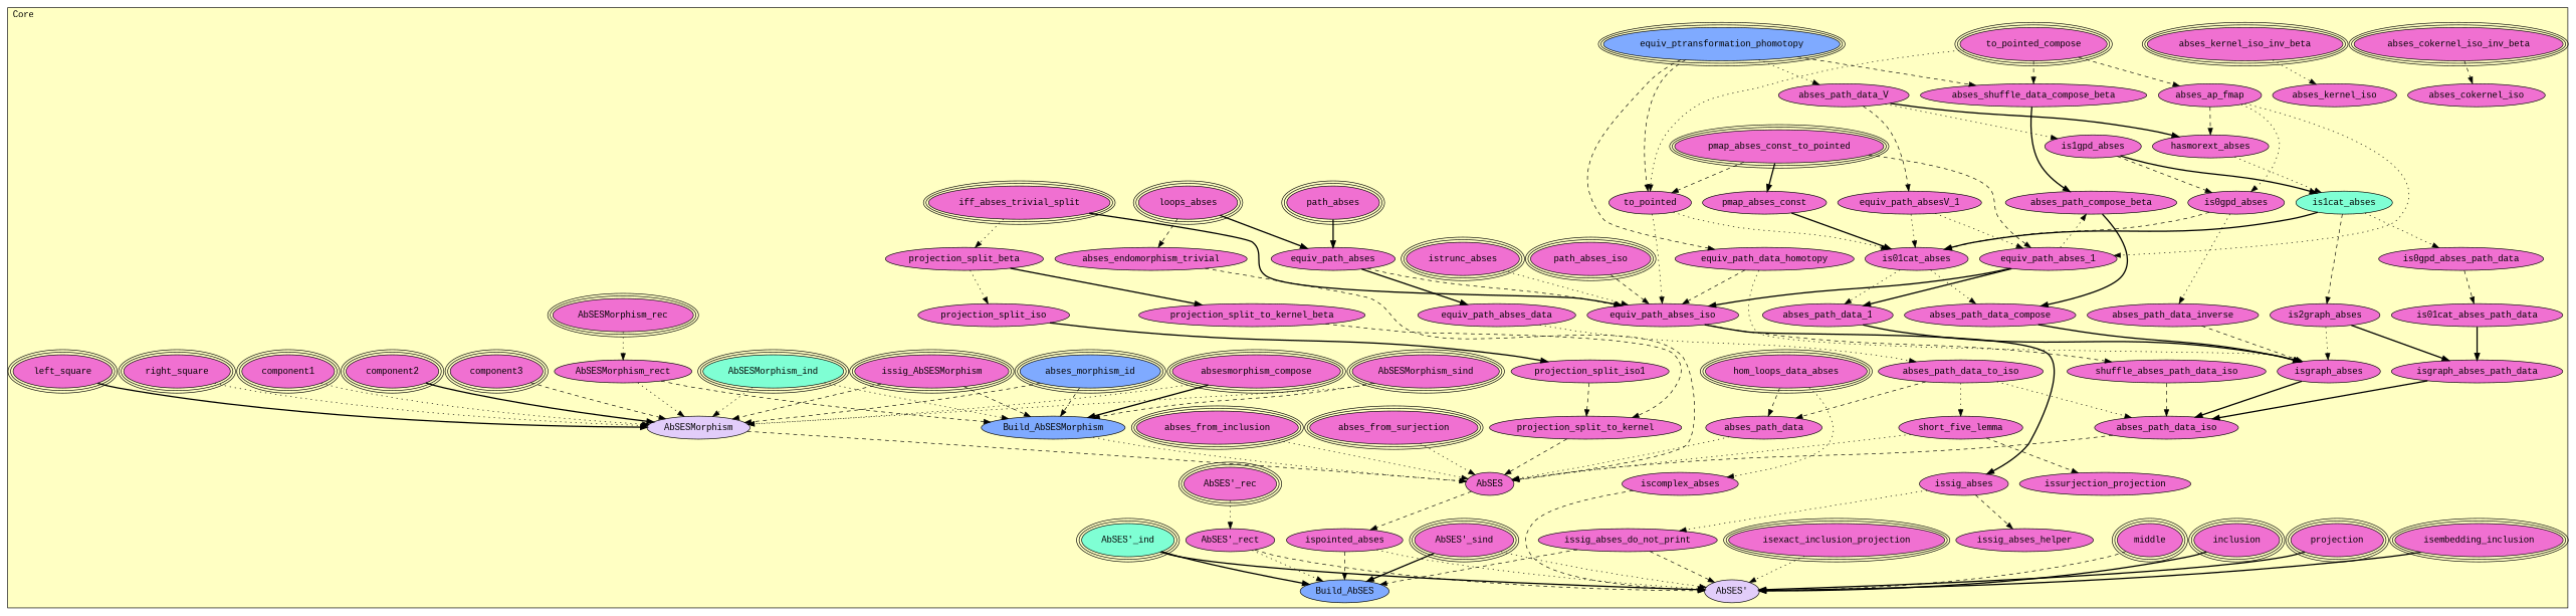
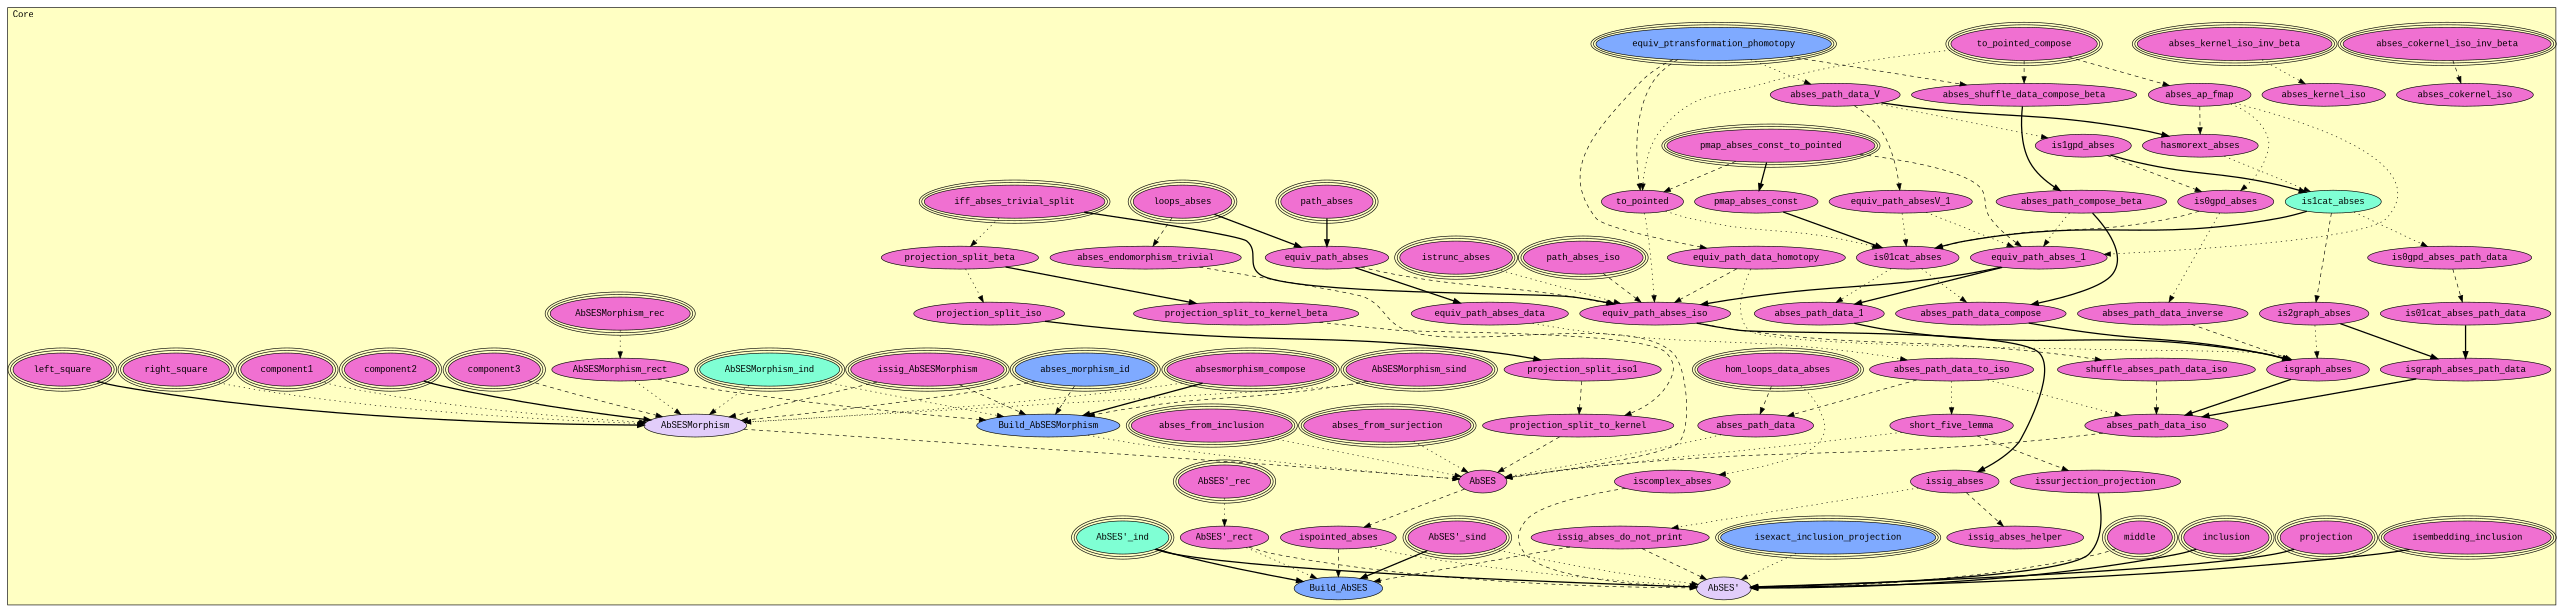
  digraph {
    fontname="Liberation Mono"
    node [fillcolor="#F070D1" fontname="Liberation Mono" style=filled]
    edge [fontname="Liberation Mono" style=dashed]
    n1 [label=abses_cokernel_iso_inv_beta peripheries=3]
    n2 [label=abses_cokernel_iso]
    n3 [label=abses_from_surjection peripheries=3]
    n4 [label=abses_kernel_iso_inv_beta peripheries=3]
    n5 [label=abses_kernel_iso]
    n6 [label=abses_from_inclusion peripheries=3]
    n7 [label=iff_abses_trivial_split peripheries=3]
    n8 [label=projection_split_beta]
    n9 [label=projection_split_iso]
    n10 [label=projection_split_iso1]
    n11 [label=projection_split_to_kernel_beta]
    n12 [label=projection_split_to_kernel]
    n13 [label=absesmorphism_compose peripheries=3]
    n14 [fillcolor="#7FAAFF" label=abses_morphism_id peripheries=3]
    n15 [label=issig_AbSESMorphism peripheries=3]
    n16 [label=right_square peripheries=3]
    n17 [label=left_square peripheries=3]
    n18 [label=component3 peripheries=3]
    n19 [label=component2 peripheries=3]
    n20 [label=component1 peripheries=3]
    n21 [label=AbSESMorphism_sind peripheries=3]
    n22 [label=AbSESMorphism_rec peripheries=3]
    n23 [fillcolor="#7FFFD4" label=AbSESMorphism_ind peripheries=3]
    n24 [label=AbSESMorphism_rect]
    n25 [fillcolor="#7FAAFF" label=Build_AbSESMorphism]
    n26 [fillcolor="#E2CDFA" label=AbSESMorphism]
    n27 [label=hom_loops_data_abses peripheries=3]
    n28 [label=loops_abses peripheries=3]
    n29 [label=abses_endomorphism_trivial]
    n30 [fillcolor="#7FAAFF" label=equiv_ptransformation_phomotopy peripheries=3]
    n31 [label=to_pointed_compose peripheries=3]
    n32 [label=abses_ap_fmap]
    n33 [label=pmap_abses_const_to_pointed peripheries=3]
    n34 [label=to_pointed]
    n35 [label=pmap_abses_const]
    n36 [label=equiv_path_data_homotopy]
    n37 [label=abses_shuffle_data_compose_beta]
    n38 [label=abses_path_compose_beta]
    n39 [label=abses_path_data_V]
    n40 [label=equiv_path_absesV_1]
    n41 [label=equiv_path_abses_1]
    n42 [label=hasmorext_abses]
    n43 [label=is1gpd_abses]
    n44 [fillcolor="#7FFFD4" label=is1cat_abses]
    n45 [label=is2graph_abses]
    n46 [label=is0gpd_abses]
    n47 [label=abses_path_data_inverse]
    n48 [label=is01cat_abses]
    n49 [label=abses_path_data_compose]
    n50 [label=abses_path_data_1]
    n51 [label=isgraph_abses]
    n52 [label=is0gpd_abses_path_data]
    n53 [label=is01cat_abses_path_data]
    n54 [label=isgraph_abses_path_data]
    n55 [label=path_abses peripheries=3]
    n56 [label=equiv_path_abses]
    n57 [label=equiv_path_abses_data]
    n58 [label=abses_path_data_to_iso]
    n59 [label=abses_path_data]
    n60 [label=short_five_lemma]
    n61 [label=path_abses_iso peripheries=3]
    n62 [label=istrunc_abses peripheries=3]
    n63 [label=equiv_path_abses_iso]
    n64 [label=shuffle_abses_path_data_iso]
    n65 [label=abses_path_data_iso]
    n66 [label=AbSES]
    n67 [label=ispointed_abses]
    n68 [label=iscomplex_abses]
    n69 [label=issig_abses]
    n70 [label=issig_abses_helper]
    n71 [label=issig_abses_do_not_print]
-   n72 [label=isexact_inclusion_projection peripheries=3]
+   n72 [fillcolor="#7FAAFF" label=isexact_inclusion_projection peripheries=3]
    n73 [label=issurjection_projection]
    n74 [label=isembedding_inclusion peripheries=3]
    n75 [label=projection peripheries=3]
    n76 [label=inclusion peripheries=3]
    n77 [label=middle peripheries=3]
    n78 [label="AbSES'_sind" peripheries=3]
    n79 [label="AbSES'_rec" peripheries=3]
    n80 [fillcolor="#7FFFD4" label="AbSES'_ind" peripheries=3]
    n81 [label="AbSES'_rect"]
    n82 [fillcolor="#7FAAFF" label=Build_AbSES]
    n83 [fillcolor="#E2CDFA" label="AbSES'"]
    subgraph cluster_1 {
      fillcolor="#FFFFC3"
      label=Core
      labeljust=l
      style=filled
      n1
      n2
      n3
      n4
      n5
      n6
      n7
      n8
      n9
      n10
      n11
      n12
      n13
      n14
      n15
      n16
      n17
      n18
      n19
      n20
      n21
      n22
      n23
      n24
      n25
      n26
      n27
      n28
      n29
      n30
      n31
      n32
      n33
      n34
      n35
      n36
      n37
      n38
      n39
      n40
      n41
      n42
      n43
      n44
      n45
      n46
      n47
      n48
      n49
      n50
      n51
      n52
      n53
      n54
      n55
      n56
      n57
      n58
      n59
      n60
      n61
      n62
      n63
      n64
      n65
      n66
      n67
      n68
      n69
      n70
      n71
      n72
      n73
      n74
      n75
      n76
      n77
      n78
      n79
      n80
      n81
      n82
      n83
    }
    n1 -> n2
    n3 -> n66 [style=dotted]
    n4 -> n5 [style=dotted]
    n6 -> n66 [style=dotted]
    n7 -> n8 [style=dotted]
    n7 -> n63 [style=bold]
    n8 -> n9 [style=dotted]
    n8 -> n11 [style=bold]
    n9 -> n10 [style=bold]
    n10 -> n12
    n11 -> n12
    n12 -> n66
    n13 -> n25 [style=bold]
    n13 -> n26 [style=dotted]
    n14 -> n25
    n14 -> n26
    n15 -> n25
    n15 -> n26
    n16 -> n26 [style=dotted]
    n17 -> n26 [style=bold]
    n18 -> n26
    n19 -> n26 [style=bold]
    n20 -> n26 [style=dotted]
    n21 -> n25
    n21 -> n26 [style=dotted]
    n22 -> n24 [style=dotted]
    n23 -> n25 [style=dotted]
    n23 -> n26 [style=dotted]
    n24 -> n25
    n24 -> n26 [style=dotted]
    n25 -> n66 [style=dotted]
    n26 -> n66
    n27 -> n59
    n27 -> n68 [style=dotted]
    n28 -> n29
    n28 -> n56 [style=bold]
    n29 -> n66
    n30 -> n34
    n30 -> n36
    n30 -> n37
    n30 -> n39 [style=dotted]
    n31 -> n32
    n31 -> n34 [style=dotted]
    n31 -> n37
    n32 -> n41 [style=dotted]
    n32 -> n42
    n32 -> n46 [style=dotted]
    n33 -> n34
    n33 -> n35 [style=bold]
    n33 -> n41
    n34 -> n48 [style=dotted]
    n34 -> n63 [style=dotted]
    n35 -> n48 [style=bold]
    n36 -> n51 [style=dotted]
    n36 -> n63
    n37 -> n38 [style=bold]
-   n41 -> n38 [style=dotted]
+   n38 -> n41 [style=dotted]
    n38 -> n49 [style=bold]
    n39 -> n40
    n39 -> n42 [style=bold]
    n39 -> n43 [style=dotted]
    n40 -> n41 [style=dotted]
    n40 -> n48 [style=dotted]
    n41 -> n50 [style=bold]
    n41 -> n63 [style=bold]
    n42 -> n44 [style=dotted]
    n43 -> n44 [style=bold]
    n43 -> n46
    n44 -> n45
    n44 -> n48 [style=bold]
    n44 -> n52 [style=dotted]
    n45 -> n51 [style=dotted]
    n45 -> n54 [style=bold]
    n46 -> n47 [style=dotted]
    n46 -> n48
    n47 -> n51
    n48 -> n49 [style=dotted]
    n48 -> n50 [style=dotted]
    n49 -> n51 [style=bold]
    n50 -> n51 [style=bold]
    n51 -> n65 [style=bold]
    n52 -> n53
    n53 -> n54 [style=bold]
    n54 -> n65 [style=bold]
    n55 -> n56 [style=bold]
    n56 -> n57 [style=bold]
    n56 -> n63
    n57 -> n58 [style=dotted]
    n58 -> n59
    n58 -> n60 [style=dotted]
    n58 -> n65 [style=dotted]
    n59 -> n66 [style=dotted]
    n60 -> n66 [style=dotted]
    n60 -> n73
    n61 -> n63
    n62 -> n63 [style=dotted]
    n63 -> n64
    n63 -> n69 [style=bold]
    n64 -> n65
    n65 -> n66
    n66 -> n67
    n67 -> n82
    n67 -> n83 [style=dotted]
    n68 -> n83
    n69 -> n70
    n69 -> n71 [style=dotted]
    n71 -> n82
    n71 -> n83
    n72 -> n83 [style=dotted]
+   n73 -> n83 [style=bold]
    n74 -> n83 [style=bold]
    n75 -> n83 [style=bold]
    n76 -> n83 [style=bold]
    n77 -> n83
    n78 -> n82 [style=bold]
    n78 -> n83 [style=dotted]
    n79 -> n81 [style=dotted]
    n80 -> n82 [style=bold]
    n80 -> n83 [style=bold]
    n81 -> n82 [style=dotted]
    n81 -> n83
  }
